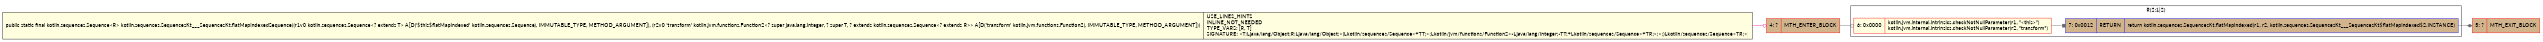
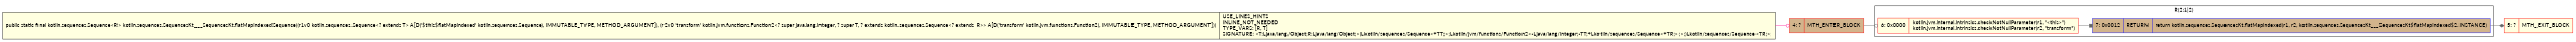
  digraph {
    fontname=Lato
    rankdir=LR
    node [color=red fillcolor=lightyellow fontname=Lato shape=record style=filled]
    edge [arrowhead=odot color=gray40 fontname=Lato]
    n1 [label="{6\:\ 0x0000|kotlin.jvm.internal.Intrinsics.checkNotNullParameter(r1, \"\<this\>\")\lkotlin.jvm.internal.Intrinsics.checkNotNullParameter(r2, \"transform\")\l}"]
    n2 [color=blue fillcolor=tan label="{7\:\ 0x0012|RETURN\l|return kotlin.sequences.SequencesKt.flatMapIndexed(r1, r2, kotlin.sequences.SequencesKt___SequencesKt$flatMapIndexed$2.INSTANCE)\l}"]
-   n3 [fillcolor=tan label="{5\:\ ?|MTH_EXIT_BLOCK\l}"]
+   n3 [label="{5\:\ ?|MTH_EXIT_BLOCK\l}"]
    n4 [fillcolor=tan label="{4\:\ ?|MTH_ENTER_BLOCK\l}"]
    n5 [label="{public static final kotlin.sequences.Sequence\<R\> kotlin.sequences.SequencesKt___SequencesKt.flatMapIndexedSequence((r1v0 kotlin.sequences.Sequence\<? extends T\> A[D('$this$flatMapIndexed' kotlin.sequences.Sequence), IMMUTABLE_TYPE, METHOD_ARGUMENT]), (r2v0 'transform' kotlin.jvm.functions.Function2\<? super java.lang.Integer, ? super T, ? extends kotlin.sequences.Sequence\<? extends R\>\> A[D('transform' kotlin.jvm.functions.Function2), IMMUTABLE_TYPE, METHOD_ARGUMENT]))  | USE_LINES_HINTS\lINLINE_NOT_NEEDED\lTYPE_VARS: [R, T]\lSIGNATURE: \<T:Ljava\/lang\/Object;R:Ljava\/lang\/Object;\>(Lkotlin\/sequences\/Sequence\<+TT;\>;Lkotlin\/jvm\/functions\/Function2\<\-Ljava\/lang\/Integer;\-TT;+Lkotlin\/sequences\/Sequence\<+TR;\>;\>;)Lkotlin\/sequences\/Sequence\<TR;\>;\l}" color=""]
    subgraph cluster_1 {
      label="R(2:1|2)"
      n1
      n2
    }
    n1 -> n2 [arrowhead=box]
    n2 -> n3 [arrowhead=diamond]
    n4 -> n1
    n5 -> n4 [color=deeppink]
  }
